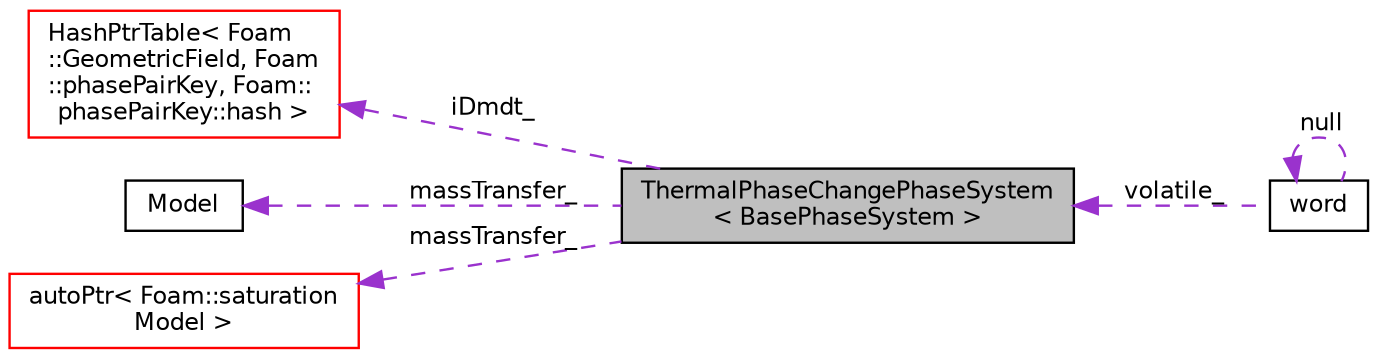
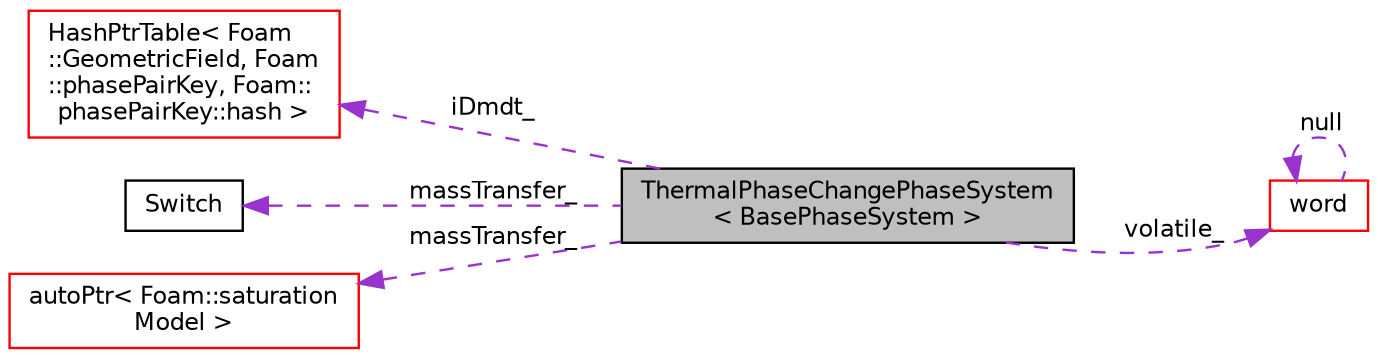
  digraph {
    rankdir=LR
    node [color=red fontname=Helvetica fontsize=10 shape=record]
    edge [color=darkorchid3 dir=back fontname=Helvetica fontsize=10 labelfontname=Helvetica labelfontsize=10 style=dashed]
    n1 [color=black fillcolor=grey75 fontcolor=black height=0.2 label="ThermalPhaseChangePhaseSystem\l\< BasePhaseSystem \>" style=filled width=0.4]
    n2 [height=0.2 label="HashPtrTable\< Foam\l::GeometricField, Foam\l::phasePairKey, Foam::\lphasePairKey::hash \>" width=0.4]
-   n3 [color=black height=0.2 label=Model width=0.4]
-   n4 [color=black height=0.2 label=word width=0.4]
+   n3 [color=black height=0.2 label=Switch width=0.4]
+   n4 [height=0.2 label=word width=0.4]
    n5 [height=0.2 label="autoPtr\< Foam::saturation\lModel \>" width=0.4]
    n2 -> n1 [label=" iDmdt_"]
    n3 -> n1 [label=" massTransfer_"]
-   n1 -> n4 [label=" volatile_"]
+   n4 -> n1 [label=" volatile_"]
    n4 -> n4 [label=" null"]
    n5 -> n1 [label=" massTransfer_"]
  }
